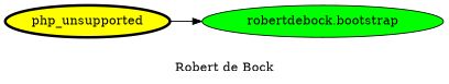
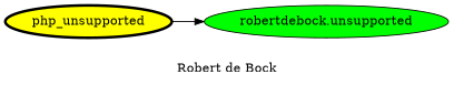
  digraph {
    label="Robert de Bock"
    rankdir=LR
    node [style=filled]
    php_unsupported [fillcolor=yellow penwidth=3]
-   "robertdebock.bootstrap" [fillcolor=green]
+   "robertdebock.bootstrap" [fillcolor=green label="robertdebock.unsupported"]
    php_unsupported -> "robertdebock.bootstrap"
  }
